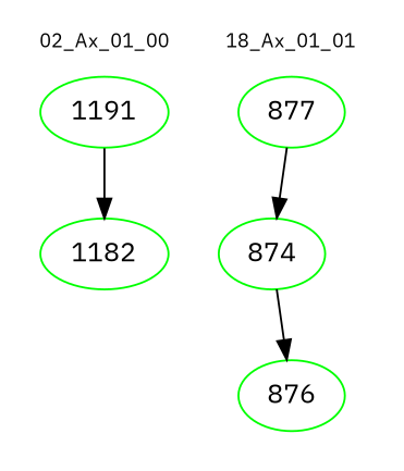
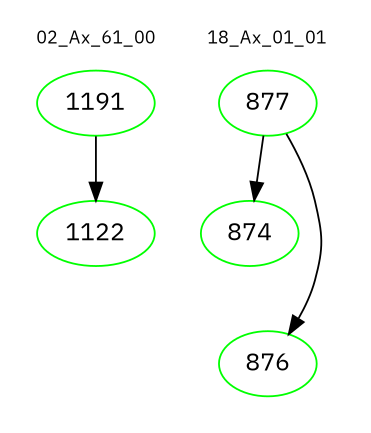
  digraph {
    fontname="IBM Plex Sans"
    node [color=green fontname="IBM Plex Sans"]
    edge [color=black fontname="IBM Plex Sans"]
    n1 [label=1191]
-   n2 [label=1182]
+   n2 [label=1122]
    n3 [label=877]
    n4 [label=874]
    n5 [label=876]
    subgraph cluster_1 {
      color=white
      fontsize=10
-     label="02_Ax_01_00"
+     label="02_Ax_61_00"
      n1
      n2
    }
    subgraph cluster_2 {
      color=white
      fontsize=10
      label="18_Ax_01_01"
      n3
      n4
      n5
    }
    n1 -> n2
    n3 -> n4
-   n4 -> n5
+   n3 -> n5
  }
